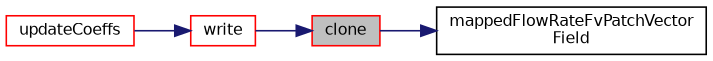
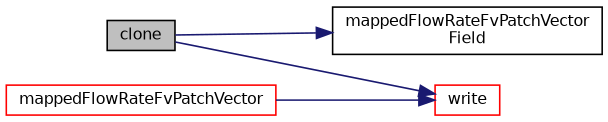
  digraph {
    rankdir=LR
    node [color=black fontname=Helvetica fontsize=10 shape=record]
    edge [color=midnightblue fontname=Helvetica fontsize=10 labelfontname=Helvetica labelfontsize=10 style=solid]
-   n1 [color=red fillcolor=grey75 fontcolor=black height=0.2 label=clone style=filled width=0.4]
+   n1 [fillcolor=grey75 fontcolor=black height=0.2 label=clone style=filled width=0.4]
    n2 [height=0.2 label="mappedFlowRateFvPatchVector\lField" width=0.4]
    n3 [color=red height=0.2 label=write width=0.4]
-   n4 [color=red height=0.2 label=updateCoeffs width=0.4]
+   n4 [color=red height=0.2 label=mappedFlowRateFvPatchVector width=0.4]
    n1 -> n2
-   n3 -> n1
+   n1 -> n3
    n4 -> n3
  }
